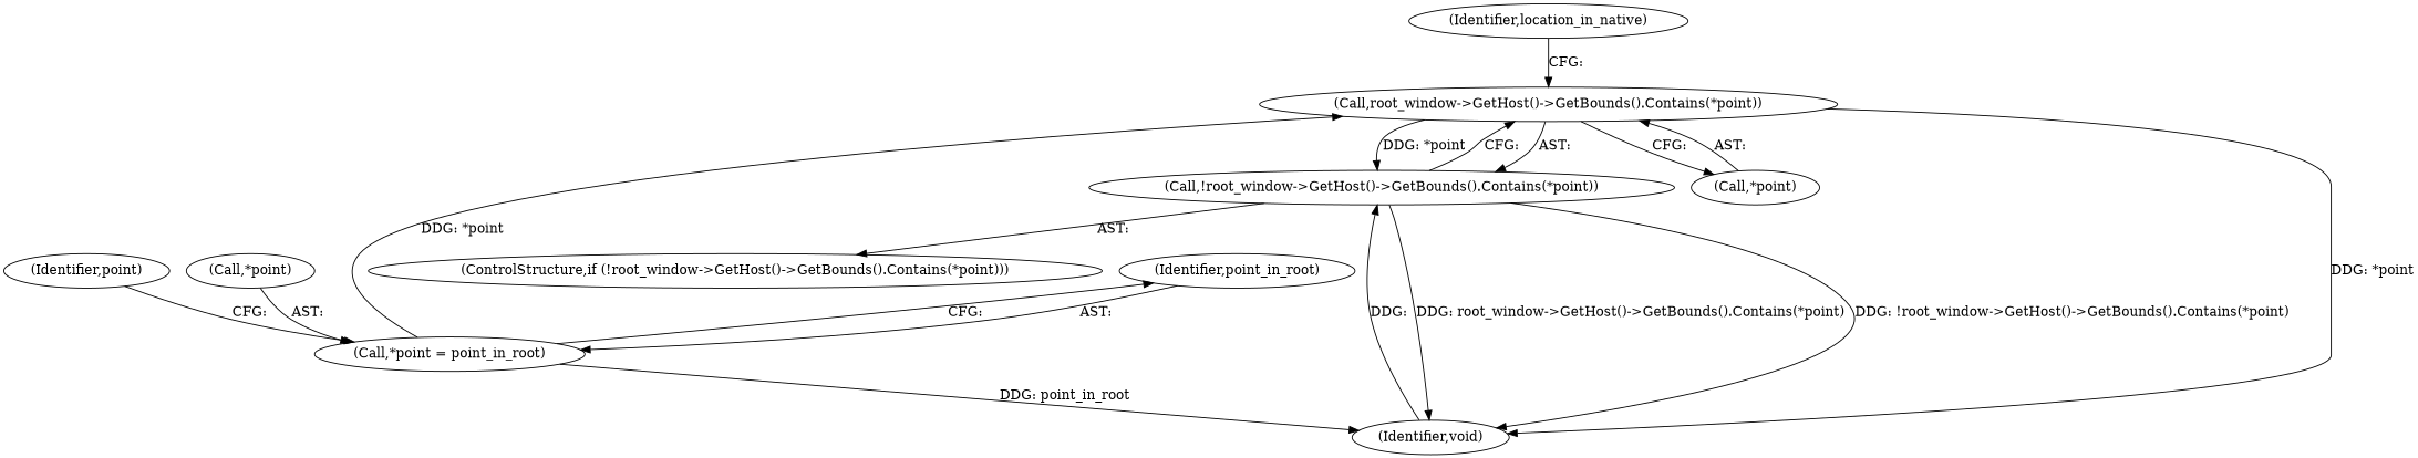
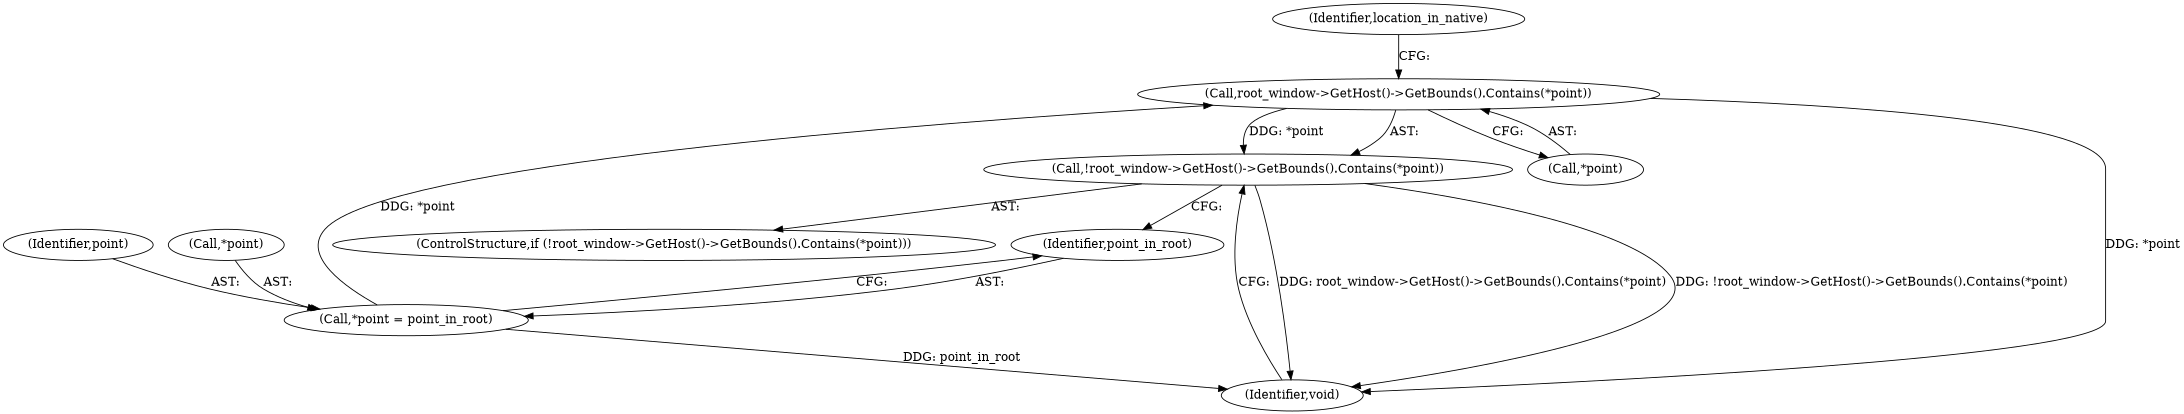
  digraph {
    n1 [label="(Call,root_window->GetHost()->GetBounds().Contains(*point))"]
    n2 [label="(Call,!root_window->GetHost()->GetBounds().Contains(*point))"]
    n3 [label="(Identifier,void)"]
    n4 [label="(Call,*point)"]
    n5 [label="(ControlStructure,if (!root_window->GetHost()->GetBounds().Contains(*point)))"]
    n6 [label="(Call,*point = point_in_root)"]
    n7 [label="(Identifier,point_in_root)"]
    n8 [label="(Identifier,point)"]
    n9 [label="(Identifier,location_in_native)"]
    n10 [label="(Call,*point)"]
    n1 -> n2 [label="AST: "]
    n1 -> n2 [label="DDG: *point"]
    n1 -> n3 [label="DDG: *point"]
    n1 -> n4 [label="CFG: "]
-   n2 -> n1 [label="CFG: "]
+   n2 -> n7 [label="CFG: "]
    n2 -> n3 [label="DDG: root_window->GetHost()->GetBounds().Contains(*point)"]
    n2 -> n3 [label="DDG: !root_window->GetHost()->GetBounds().Contains(*point)"]
    n2 -> n5 [label="AST: "]
-   n3 -> n2 [label="DDG: "]
+   n3 -> n2 [label="CFG: "]
    n4 -> n1 [label="AST: "]
    n6 -> n1 [label="DDG: *point"]
    n6 -> n3 [label="DDG: point_in_root"]
    n6 -> n7 [label="CFG: "]
    n7 -> n6 [label="AST: "]
-   n8 -> n6 [label="CFG: "]
+   n8 -> n6 [label="AST: "]
    n9 -> n1 [label="CFG: "]
    n10 -> n6 [label="AST: "]
  }
